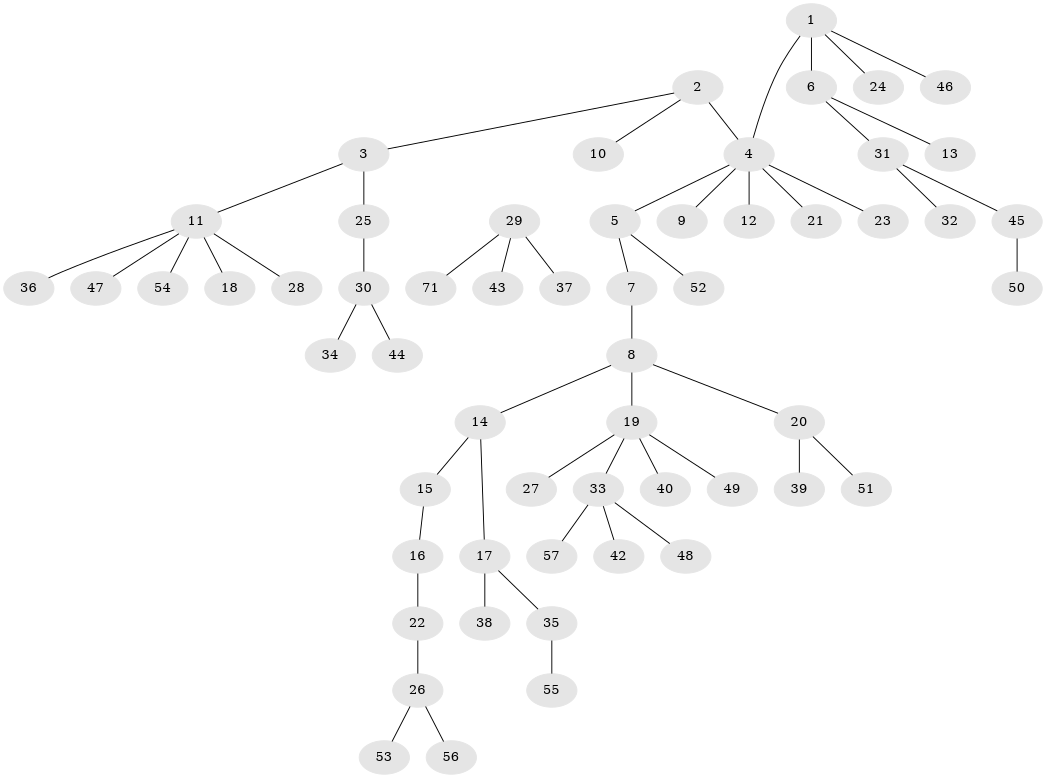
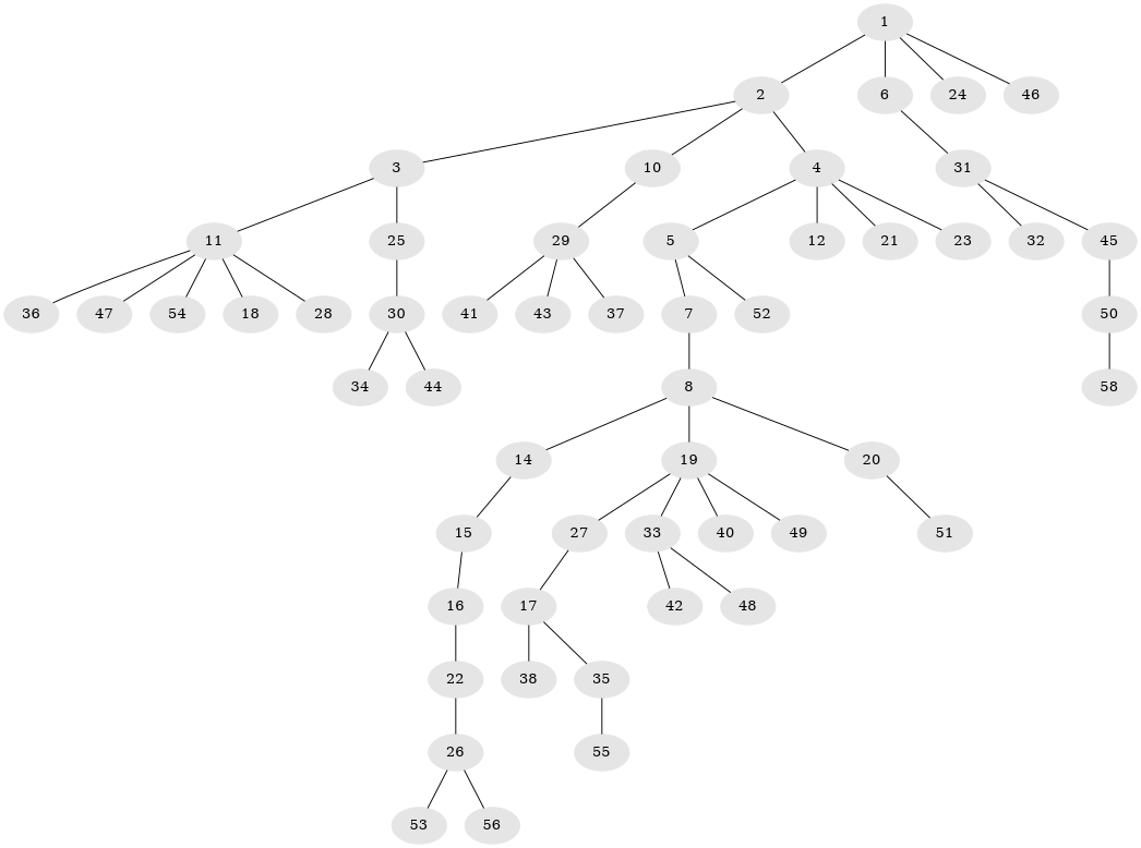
  graph {
    node [color=gray90 style=filled]
    edge [weight=1.0]
    1
    2
    6
    24
    46
    3
    4
    10
-   13
    31
    11
    25
    5
-   9
    12
    21
    23
    29
    18
    28
    36
    47
    54
    30
    7
    52
    8
    32
    45
    14
    19
    20
    15
    17
    27
    33
    40
    49
-   39
    51
    37
-   41 [label=71]
+   41
    43
    16
    35
    38
    22
    26
    55
    42
    48
-   57
    53
    56
    34
    44
    50
-   1 -- 4
+   58
+   1 -- 2
    1 -- 6
    1 -- 24
    1 -- 46
    2 -- 3
    2 -- 4
    2 -- 10
-   6 -- 13
    6 -- 31
    3 -- 11
    3 -- 25
    4 -- 5
-   4 -- 9
    4 -- 12
    4 -- 21
    4 -- 23
+   10 -- 29
    31 -- 32
    31 -- 45
    11 -- 18
    11 -- 28
    11 -- 36
    11 -- 47
    11 -- 54
    25 -- 30
    5 -- 7
    5 -- 52
    29 -- 37
    29 -- 41
    29 -- 43
    30 -- 34
    30 -- 44
    7 -- 8
    8 -- 14
    8 -- 19
    8 -- 20
    45 -- 50
    14 -- 15
-   14 -- 17
+   27 -- 17
    19 -- 27
    19 -- 33
    19 -- 40
    19 -- 49
-   20 -- 39
    20 -- 51
    15 -- 16
    17 -- 35
    17 -- 38
    33 -- 42
    33 -- 48
-   33 -- 57
    16 -- 22
    35 -- 55
    22 -- 26
    26 -- 53
    26 -- 56
+   50 -- 58
  }
